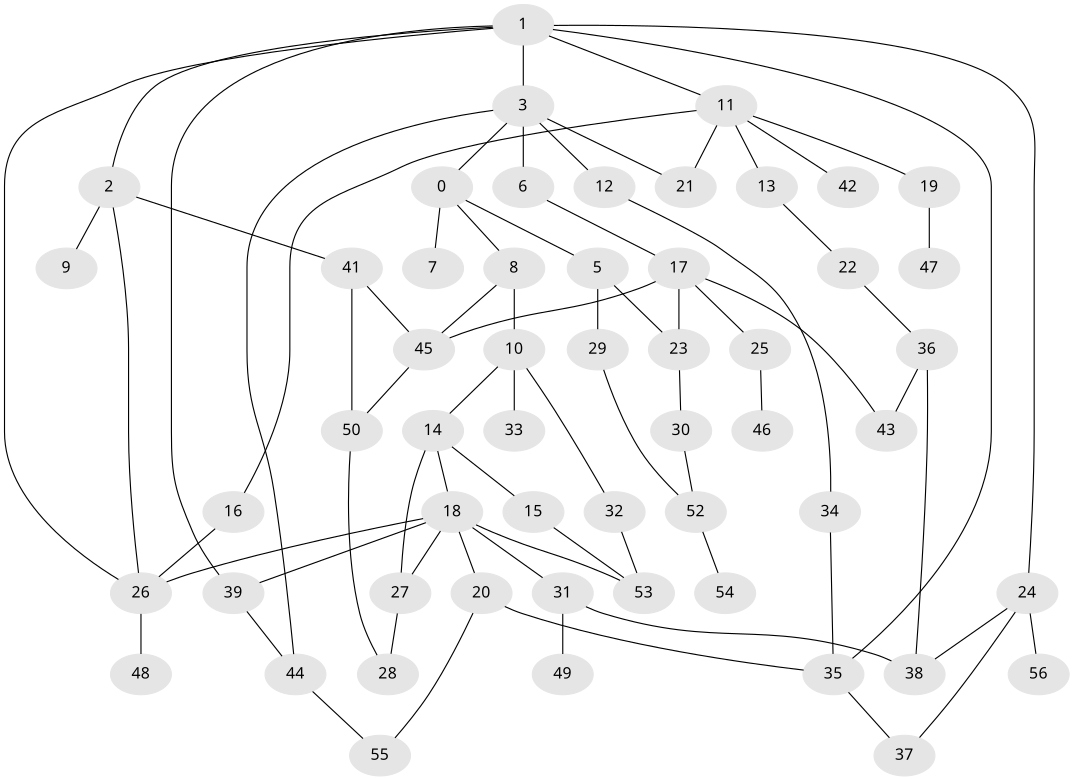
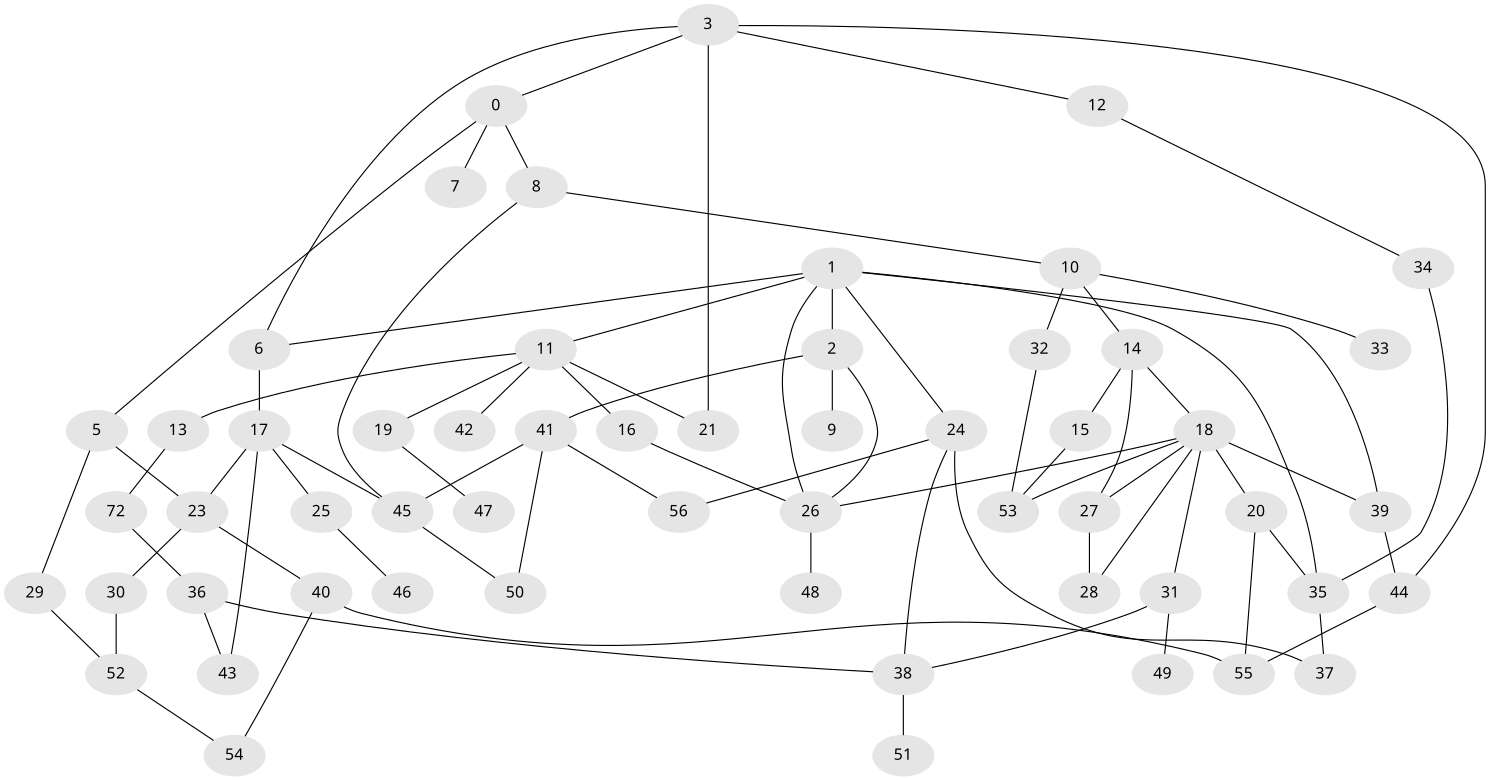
  graph {
    fontname="Noto Sans"
    node [color=gray90 fontname="Noto Sans" style=filled]
    edge [fontname="Noto Sans"]
    1
    2
    3
    11
    24
    26
    35
    39
    9
    41
    n11 [label=0]
    6
    12
    21
    44
    13
    16
    19
    42
    37
    38
    56
    48
    50
    45
    5
    7
    8
    17
    34
    55
    23
    29
    10
    30
+   40
    52
    25
    43
    14
    32
    33
    15
    18
    27
    53
-   22
+   22 [label=72]
    47
    36
    20
    28
    31
    46
    49
    54
+   51
    1 -- 2
-   1 -- 3
+   1 -- 6
    1 -- 11
    1 -- 24
    1 -- 26
    1 -- 35
    1 -- 39
    2 -- 26
    2 -- 9
    2 -- 41
    3 -- n11
    3 -- 6
    3 -- 12
    3 -- 21
    3 -- 44
    11 -- 21
    11 -- 13
    11 -- 16
    11 -- 19
    11 -- 42
    24 -- 37
    24 -- 38
    24 -- 56
    26 -- 48
    35 -- 37
    39 -- 44
+   41 -- 56
    41 -- 50
    41 -- 45
    n11 -- 5
    n11 -- 7
    n11 -- 8
    6 -- 17
    12 -- 34
    44 -- 55
    13 -- 22
    16 -- 26
    19 -- 47
+   38 -- 51
    45 -- 50
    5 -- 23
    5 -- 29
    8 -- 45
    8 -- 10
    17 -- 45
    17 -- 23
    17 -- 25
    17 -- 43
    34 -- 35
    23 -- 30
+   23 -- 40
    29 -- 52
    10 -- 14
    10 -- 32
    10 -- 33
    30 -- 52
+   40 -- 55
+   40 -- 54
    52 -- 54
    25 -- 46
    14 -- 15
    14 -- 18
    14 -- 27
    32 -- 53
    15 -- 53
    18 -- 26
    18 -- 39
    18 -- 27
    18 -- 53
    18 -- 20
-   50 -- 28
+   18 -- 28
    18 -- 31
    27 -- 28
    22 -- 36
    36 -- 38
    36 -- 43
    20 -- 35
    20 -- 55
    31 -- 38
    31 -- 49
  }
